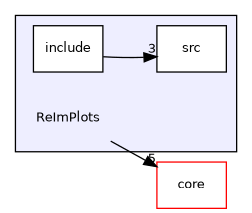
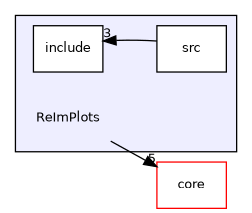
  digraph {
    compound=true
    rankdir=LR
    node [fontname=Helvetica fontsize=10 shape=box color=black fillcolor=white style=filled]
    edge [labeldistance=1.5 labelfontname=Helvetica labelfontsize=10]
    n1 [label=ReImPlots shape=plaintext color="" fillcolor="" style=""]
    n2 [label=include]
    n3 [label=src]
    n4 [color=red label=core]
    subgraph cluster_1 {
      bgcolor="#eeeeff"
      pencolor=black
      n1
      n2
      n3
    }
    n1 -> n4 [headlabel=5]
-   n2 -> n3 [headlabel=3]
+   n3 -> n2 [headlabel=3]
  }
